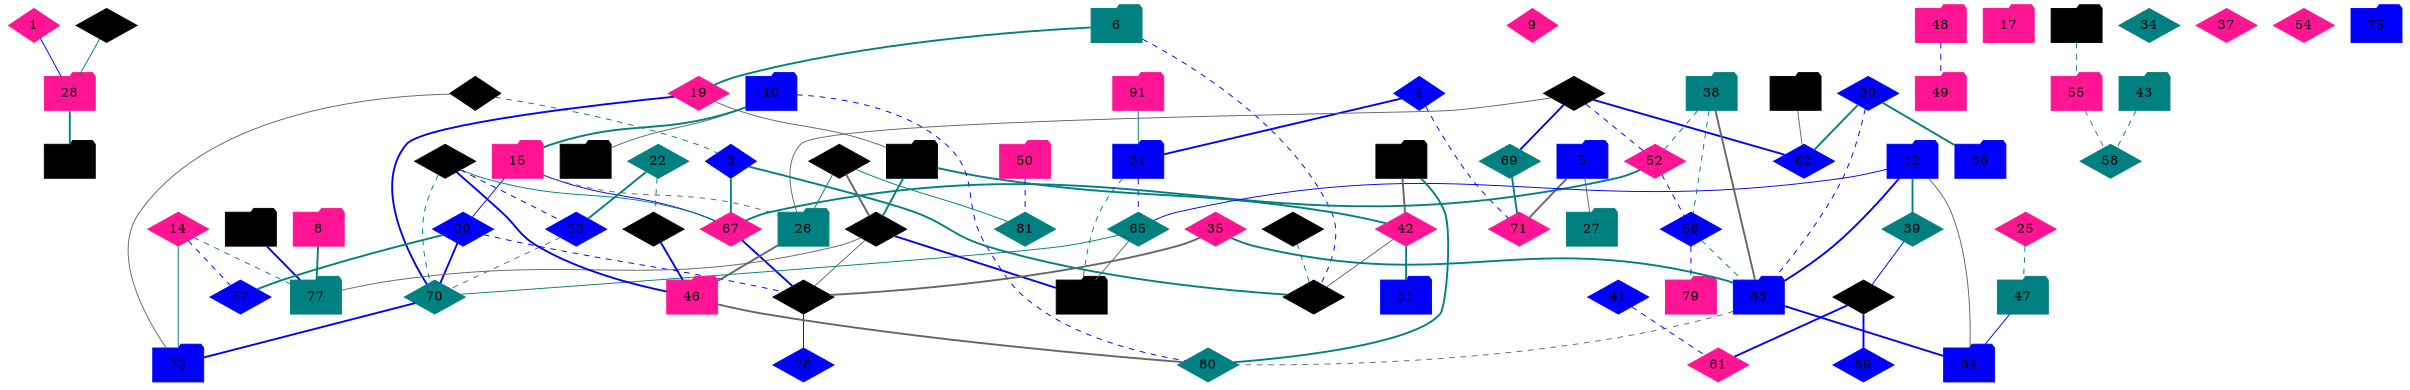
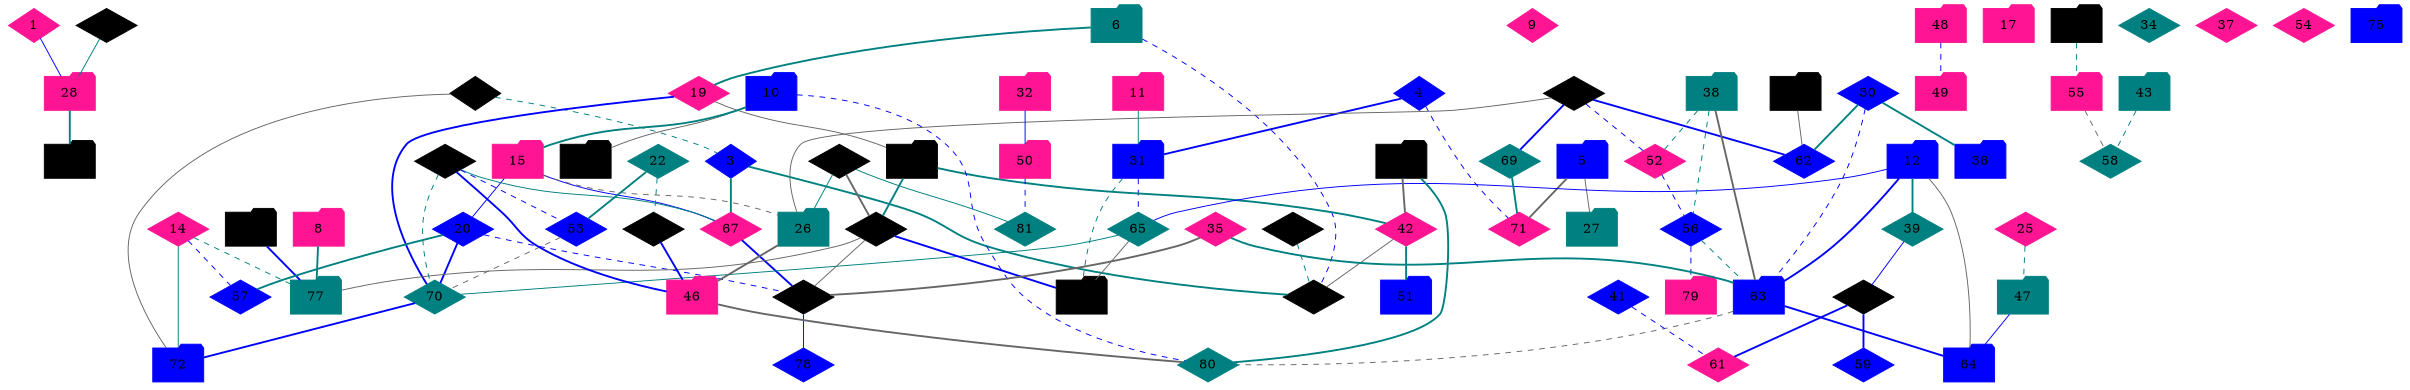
  graph {
    node [color=deeppink shape=diamond style=filled]
    edge [color=teal style=bold]
    28 [shape=folder]
    1
    76 [color=black shape=folder]
    2 [color=black]
    3 [color=blue]
    72 [color=blue shape=folder]
    67
    68 [color=black]
    74 [color=black]
    4 [color=blue]
    31 [color=blue shape=folder]
    71
    65 [color=teal]
    73 [color=black shape=folder]
    5 [color=blue shape=folder]
    27 [color=teal shape=folder]
    6 [color=teal shape=folder]
    19
    40 [color=black shape=folder]
    70 [color=teal]
    7 [color=black shape=folder]
    77 [color=teal shape=folder]
    8 [shape=folder]
    9
    10 [color=blue shape=folder]
    13 [color=black shape=folder]
    15 [shape=folder]
    80 [color=teal]
    20 [color=blue]
    26 [color=teal shape=folder]
-   11 [shape=folder label=91]
+   11 [shape=folder]
    52
    56 [color=blue]
    12 [color=blue shape=folder]
    39 [color=teal]
    63 [color=blue shape=folder]
    64 [color=blue shape=folder]
    45 [color=black]
    14
    57 [color=blue]
    46 [shape=folder]
    49 [shape=folder]
    16 [color=black]
    62 [color=blue]
    69 [color=teal]
    17 [shape=folder]
    18 [color=black shape=folder]
    55 [shape=folder]
    58 [color=teal]
    60 [color=black]
    42
    78 [color=blue]
    21 [color=black]
    81 [color=teal]
    22 [color=teal]
    33 [color=black]
    53 [color=blue]
    23 [color=black shape=folder]
    51 [color=blue shape=folder]
    24 [color=black]
    47 [color=teal shape=folder]
    25
    29 [color=black shape=folder]
    30 [color=blue]
    36 [color=blue shape=folder]
+   32 [shape=folder]
    50 [shape=folder]
    34 [color=teal]
    35
    37
    38 [color=teal shape=folder]
    79 [shape=folder]
    61
    59 [color=blue]
    41 [color=blue]
    43 [color=teal shape=folder]
    44 [color=black]
    48 [shape=folder]
    54
    66 [color=black]
    75 [color=blue shape=folder]
    28 -- 76
    1 -- 28 [color=blue style=solid]
    2 -- 3 [style=dashed]
    2 -- 72 [color=gray40 style=solid]
    3 -- 67
    3 -- 68
    67 -- 74 [color=blue]
    74 -- 78 [color=blue style=solid]
    4 -- 31 [color=blue]
    4 -- 71 [color=blue style=dashed]
    31 -- 65 [color=blue style=dashed]
    31 -- 73 [style=dashed]
    65 -- 73 [color=gray40 style=solid]
    65 -- 70 [style=solid]
    5 -- 71 [color=gray40]
    5 -- 27 [color=gray40 style=solid]
    6 -- 68 [color=blue style=dashed]
    6 -- 19
    19 -- 40 [color=gray40 style=solid]
    19 -- 70 [color=blue]
    40 -- 60
    40 -- 42
    70 -- 72 [color=blue]
    7 -- 77 [color=blue]
    8 -- 77
    10 -- 13 [color=gray40 style=solid]
    10 -- 15
    10 -- 80 [color=blue style=dashed]
    15 -- 67 [color=blue style=solid]
    15 -- 20 [color=blue style=solid]
    15 -- 26 [color=gray40 style=dashed]
    20 -- 74 [color=blue style=dashed]
    20 -- 70 [color=blue]
    20 -- 57
    26 -- 46 [color=gray40]
    11 -- 31 [style=solid]
-   52 -- 67
    52 -- 56 [color=blue style=dashed]
    56 -- 63 [style=dashed]
    56 -- 79 [color=blue style=dashed]
    12 -- 65 [color=blue style=solid]
    12 -- 39
    12 -- 63 [color=blue]
    12 -- 64 [color=gray40 style=solid]
    39 -- 45 [color=blue style=solid]
    63 -- 80 [color=gray40 style=dashed]
    63 -- 64 [color=blue]
    45 -- 61 [color=blue]
    45 -- 59 [color=blue]
    14 -- 72 [style=solid]
    14 -- 77 [style=dashed]
    14 -- 57 [color=blue style=dashed]
    46 -- 80 [color=gray40]
    16 -- 26 [color=gray40 style=solid]
    16 -- 52 [color=blue style=dashed]
    16 -- 62 [color=blue]
    16 -- 69 [color=blue]
    69 -- 71
    18 -- 55 [style=dashed]
    55 -- 58 [color=gray40 style=dashed]
    60 -- 74 [color=gray40 style=solid]
    60 -- 73 [color=blue]
    60 -- 77 [color=gray40 style=solid]
    42 -- 68 [color=gray40 style=solid]
    42 -- 51
    21 -- 26 [style=solid]
    21 -- 60 [color=gray40]
    21 -- 81 [style=solid]
    22 -- 33 [style=dashed]
    22 -- 53
    33 -- 46 [color=blue]
    53 -- 70 [color=gray40 style=dashed]
    23 -- 80
    23 -- 42 [color=gray40]
    24 -- 28 [style=solid]
    47 -- 64 [color=blue style=solid]
    25 -- 47 [style=dashed]
    29 -- 62 [color=gray40 style=solid]
    30 -- 63 [color=blue style=dashed]
    30 -- 62
    30 -- 36
+   32 -- 50 [color=blue style=solid]
    50 -- 81 [color=blue style=dashed]
    35 -- 74 [color=gray40]
    35 -- 63
    38 -- 52 [style=dashed]
    38 -- 56 [style=dashed]
    38 -- 63 [color=gray40]
    41 -- 61 [color=blue style=dashed]
    43 -- 58 [style=dashed]
    44 -- 67 [style=solid]
    44 -- 70 [style=dashed]
    44 -- 46 [color=blue]
    44 -- 53 [color=blue style=dashed]
    48 -- 49 [color=blue style=dashed]
    66 -- 68 [style=dashed]
  }
